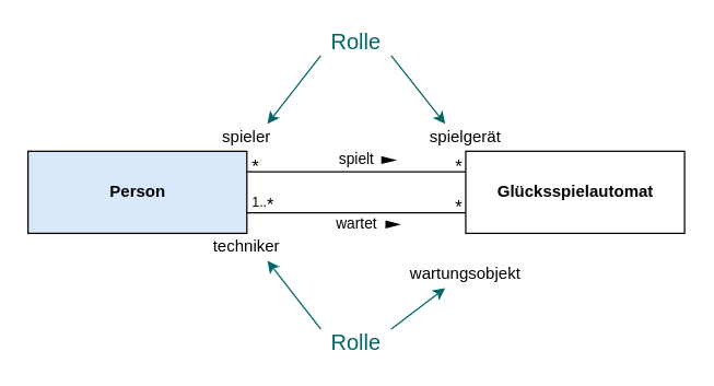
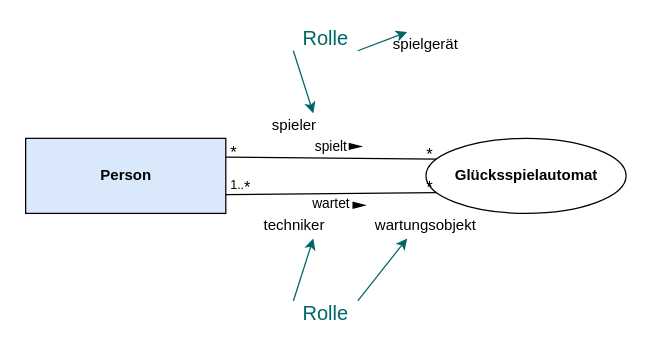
  <mxCell id="0" />
  <mxCell id="1" parent="0" />
- <mxCell id="2" value="&lt;b&gt;Glücksspielautomat&lt;/b&gt;" style="html=1;fontStyle=0" parent="1" vertex="1"><mxGeometry x="340" y="110" width="160" height="60" as="geometry" /></mxCell>
+ <mxCell id="2" value="&lt;b&gt;Glücksspielautomat&lt;/b&gt;" style="ellipse;html=1;fontStyle=0;" parent="1" vertex="1"><mxGeometry x="340" y="110" width="160" height="60" as="geometry" /></mxCell>
  <mxCell id="3" value="spielt" style="endArrow=none;html=1;endFill=0;verticalAlign=bottom;exitX=1;exitY=0.25;exitDx=0;exitDy=0;entryX=0;entryY=0.25;entryDx=0;entryDy=0;labelBackgroundColor=none;" parent="1" source="6" target="2" edge="1"><mxGeometry relative="1" as="geometry"><mxPoint x="100" y="190" as="sourcePoint" /><mxPoint x="270" y="130" as="targetPoint" /></mxGeometry></mxCell>
  <mxCell id="4" value="&lt;font style=&quot;font-size: 11px;&quot;&gt;&lt;font style=&quot;font-size: 12px;&quot;&gt;&lt;font style=&quot;font-size: 13px;&quot;&gt;&lt;font style=&quot;font-size: 14px;&quot;&gt;&lt;font style=&quot;font-size: 15px;&quot;&gt;&lt;font style=&quot;font-size: 16px;&quot;&gt;&lt;sub&gt;*&lt;/sub&gt;&lt;/font&gt;&lt;/font&gt;&lt;/font&gt;&lt;/font&gt;&lt;/font&gt;&lt;/font&gt;" style="resizable=0;html=1;align=left;verticalAlign=bottom;labelBackgroundColor=none;fontSize=10;spacingTop=0;spacingLeft=4;spacing=0;spacingBottom=-4;" parent="3" connectable="0" vertex="1"><mxGeometry x="-1" relative="1" as="geometry" /></mxCell>
  <mxCell id="5" value="&lt;font style=&quot;font-size: 11px;&quot;&gt;&lt;font style=&quot;font-size: 12px;&quot;&gt;&lt;font style=&quot;font-size: 13px;&quot;&gt;&lt;font style=&quot;font-size: 14px;&quot;&gt;&lt;font style=&quot;font-size: 15px;&quot;&gt;&lt;font style=&quot;font-size: 16px;&quot;&gt;&lt;sub&gt;*&lt;/sub&gt;&lt;/font&gt;&lt;/font&gt;&lt;/font&gt;&lt;/font&gt;&lt;/font&gt;&lt;/font&gt;" style="resizable=0;html=1;align=right;verticalAlign=bottom;labelBackgroundColor=none;fontSize=10;spacingLeft=0;spacing=0;spacingBottom=-4;spacingRight=4;spacingTop=0;" parent="3" connectable="0" vertex="1"><mxGeometry x="1" relative="1" as="geometry" /></mxCell>
  <mxCell id="6" value="&lt;b&gt;Person&lt;/b&gt;" style="html=1;fontStyle=0;fillColor=#dae8fc;" parent="1" vertex="1"><mxGeometry x="20" y="110" width="160" height="60" as="geometry" /></mxCell>
  <mxCell id="7" value="" style="triangle;whiteSpace=wrap;html=1;dashed=0;direction=north;fillColor=#000000;aspect=fixed;rotation=90;" parent="1" vertex="1"><mxGeometry x="281" y="112" width="4.5" height="9" as="geometry" /></mxCell>
  <mxCell id="8" value="" style="triangle;whiteSpace=wrap;html=1;dashed=0;direction=north;fillColor=#000000;aspect=fixed;rotation=90;" parent="1" vertex="1"><mxGeometry x="284" y="159" width="4.5" height="9" as="geometry" /></mxCell>
  <mxCell id="9" value="wartet" style="endArrow=none;html=1;endFill=0;verticalAlign=top;exitX=1;exitY=0.75;exitDx=0;exitDy=0;entryX=0;entryY=0.75;entryDx=0;entryDy=0;spacing=-3;labelBackgroundColor=none;" parent="1" source="6" target="2" edge="1"><mxGeometry relative="1" as="geometry"><mxPoint x="180" y="220" as="sourcePoint" /><mxPoint x="340" y="220" as="targetPoint" /><mxPoint as="offset" /></mxGeometry></mxCell>
  <mxCell id="10" value="1..&lt;sub&gt;&lt;font style=&quot;font-size: 9px;&quot;&gt;&lt;font style=&quot;font-size: 10px;&quot;&gt;&lt;font style=&quot;font-size: 11px;&quot;&gt;&lt;font style=&quot;font-size: 12px;&quot;&gt;&lt;font style=&quot;font-size: 13px;&quot;&gt;&lt;font style=&quot;font-size: 14px;&quot;&gt;&lt;font style=&quot;font-size: 15px;&quot;&gt;&lt;font style=&quot;font-size: 14px;&quot;&gt;&lt;font style=&quot;font-size: 13px;&quot;&gt;*&lt;/font&gt;&lt;/font&gt;&lt;/font&gt;&lt;/font&gt;&lt;/font&gt;&lt;/font&gt;&lt;/font&gt;&lt;/font&gt;&lt;/font&gt;&lt;/sub&gt;" style="resizable=0;html=1;align=left;verticalAlign=bottom;labelBackgroundColor=none;fontSize=10;spacingTop=0;spacingLeft=4;spacing=0;spacingBottom=-2;" parent="9" connectable="0" vertex="1"><mxGeometry x="-1" relative="1" as="geometry" /></mxCell>
  <mxCell id="11" value="&lt;font style=&quot;font-size: 11px;&quot;&gt;&lt;font style=&quot;font-size: 12px;&quot;&gt;&lt;font style=&quot;font-size: 13px;&quot;&gt;&lt;font style=&quot;font-size: 14px;&quot;&gt;&lt;font style=&quot;font-size: 15px;&quot;&gt;&lt;font style=&quot;font-size: 16px;&quot;&gt;&lt;sub&gt;*&lt;/sub&gt;&lt;/font&gt;&lt;/font&gt;&lt;/font&gt;&lt;/font&gt;&lt;/font&gt;&lt;/font&gt;" style="resizable=0;html=1;align=right;verticalAlign=bottom;labelBackgroundColor=none;fontSize=10;spacingLeft=0;spacing=0;spacingBottom=-4;spacingRight=4;spacingTop=0;" parent="9" connectable="0" vertex="1"><mxGeometry x="1" relative="1" as="geometry" /></mxCell>
  <mxCell id="12" value="&lt;font style=&quot;font-size: 14px;&quot;&gt;&lt;font style=&quot;font-size: 15px;&quot;&gt;&lt;font style=&quot;font-size: 16px;&quot;&gt;Rolle&lt;/font&gt;&lt;/font&gt;&lt;/font&gt;" style="text;html=1;strokeColor=none;fillColor=none;align=center;verticalAlign=middle;whiteSpace=wrap;rounded=0;fontSize=13;fontColor=#006666;" parent="1" vertex="1"><mxGeometry x="234" y="20" width="51.5" height="20" as="geometry" /></mxCell>
  <mxCell id="13" value="" style="endArrow=classic;html=1;rounded=0;fontSize=16;fontColor=#006666;exitX=1;exitY=1;exitDx=0;exitDy=0;entryX=0.25;entryY=0;entryDx=0;entryDy=0;strokeColor=#006666;" parent="1" source="12" target="14" edge="1"><mxGeometry width="50" height="50" relative="1" as="geometry"><mxPoint x="310" y="50" as="sourcePoint" /><mxPoint x="360" y="40" as="targetPoint" /></mxGeometry></mxCell>
- <mxCell id="14" value="&lt;font style=&quot;font-size: 12px;&quot;&gt;&lt;font style=&quot;font-size: 12px;&quot;&gt;&lt;font style=&quot;font-size: 12px;&quot;&gt;&lt;font style=&quot;font-size: 12px;&quot;&gt;spielgerät&lt;/font&gt;&lt;/font&gt;&lt;/font&gt;&lt;/font&gt;" style="text;html=1;strokeColor=none;fillColor=none;align=center;verticalAlign=middle;whiteSpace=wrap;rounded=0;fontSize=12;fontColor=#000000;" parent="1" vertex="1"><mxGeometry x="310" y="90" width="60" height="20" as="geometry" /></mxCell>
- <mxCell id="15" value="&lt;div style=&quot;font-size: 12px;&quot;&gt;spieler&lt;/div&gt;" style="text;html=1;strokeColor=none;fillColor=none;align=center;verticalAlign=middle;whiteSpace=wrap;rounded=0;fontSize=12;fontColor=#000000;" parent="1" vertex="1"><mxGeometry x="150" y="90" width="60" height="20" as="geometry" /></mxCell>
+ <mxCell id="14" value="&lt;font style=&quot;font-size: 12px;&quot;&gt;&lt;font style=&quot;font-size: 12px;&quot;&gt;&lt;font style=&quot;font-size: 12px;&quot;&gt;&lt;font style=&quot;font-size: 12px;&quot;&gt;spielgerät&lt;/font&gt;&lt;/font&gt;&lt;/font&gt;&lt;/font&gt;" style="text;html=1;strokeColor=none;fillColor=none;align=center;verticalAlign=middle;whiteSpace=wrap;rounded=0;fontSize=12;fontColor=#000000;" parent="1" vertex="1"><mxGeometry x="310" y="25" width="60" height="20" as="geometry" /></mxCell>
+ <mxCell id="15" value="&lt;div style=&quot;font-size: 12px;&quot;&gt;spieler&lt;/div&gt;" style="text;html=1;strokeColor=none;fillColor=none;align=center;verticalAlign=middle;whiteSpace=wrap;rounded=0;fontSize=12;fontColor=#000000;" parent="1" vertex="1"><mxGeometry x="205" y="90" width="60" height="20" as="geometry" /></mxCell>
  <mxCell id="16" value="" style="endArrow=classic;html=1;rounded=0;fontSize=16;fontColor=#006666;exitX=0;exitY=1;exitDx=0;exitDy=0;entryX=0.75;entryY=0;entryDx=0;entryDy=0;strokeColor=#006666;" parent="1" source="12" target="15" edge="1"><mxGeometry width="50" height="50" relative="1" as="geometry"><mxPoint x="294" y="50" as="sourcePoint" /><mxPoint x="325" y="100" as="targetPoint" /></mxGeometry></mxCell>
- <mxCell id="17" value="techniker" style="text;html=1;strokeColor=none;fillColor=none;align=center;verticalAlign=middle;whiteSpace=wrap;rounded=0;fontSize=12;fontColor=#000000;" parent="1" vertex="1"><mxGeometry x="150" y="170" width="60" height="20" as="geometry" /></mxCell>
- <mxCell id="18" value="wartungsobjekt" style="text;html=1;strokeColor=none;fillColor=none;align=center;verticalAlign=middle;whiteSpace=wrap;rounded=0;fontSize=12;fontColor=#000000;" parent="1" vertex="1"><mxGeometry x="310" y="190" width="60" height="20" as="geometry" /></mxCell>
+ <mxCell id="17" value="techniker" style="text;html=1;strokeColor=none;fillColor=none;align=center;verticalAlign=middle;whiteSpace=wrap;rounded=0;fontSize=12;fontColor=#000000;" parent="1" vertex="1"><mxGeometry x="205" y="170" width="60" height="20" as="geometry" /></mxCell>
+ <mxCell id="18" value="wartungsobjekt" style="text;html=1;strokeColor=none;fillColor=none;align=center;verticalAlign=middle;whiteSpace=wrap;rounded=0;fontSize=12;fontColor=#000000;" parent="1" vertex="1"><mxGeometry x="310" y="170" width="60" height="20" as="geometry" /></mxCell>
  <mxCell id="19" value="&lt;font style=&quot;font-size: 14px;&quot;&gt;&lt;font style=&quot;font-size: 15px;&quot;&gt;&lt;font style=&quot;font-size: 16px;&quot;&gt;Rolle&lt;/font&gt;&lt;/font&gt;&lt;/font&gt;" style="text;html=1;strokeColor=none;fillColor=none;align=center;verticalAlign=middle;whiteSpace=wrap;rounded=0;fontSize=13;fontColor=#006666;" parent="1" vertex="1"><mxGeometry x="234" y="240" width="51.5" height="20" as="geometry" /></mxCell>
  <mxCell id="20" value="" style="endArrow=classic;html=1;rounded=0;fontSize=16;fontColor=#006666;strokeColor=#006666;exitX=1;exitY=0;exitDx=0;exitDy=0;entryX=0.25;entryY=1;entryDx=0;entryDy=0;" parent="1" source="19" target="18" edge="1"><mxGeometry width="50" height="50" relative="1" as="geometry"><mxPoint x="300" y="190" as="sourcePoint" /><mxPoint x="350" y="250" as="targetPoint" /></mxGeometry></mxCell>
  <mxCell id="21" value="" style="endArrow=classic;html=1;rounded=0;fontSize=16;fontColor=#006666;entryX=0.75;entryY=1;entryDx=0;entryDy=0;strokeColor=#006666;exitX=0;exitY=0;exitDx=0;exitDy=0;" parent="1" source="19" target="17" edge="1"><mxGeometry width="50" height="50" relative="1" as="geometry"><mxPoint x="160" y="230" as="sourcePoint" /><mxPoint x="215" y="110" as="targetPoint" /></mxGeometry></mxCell>
